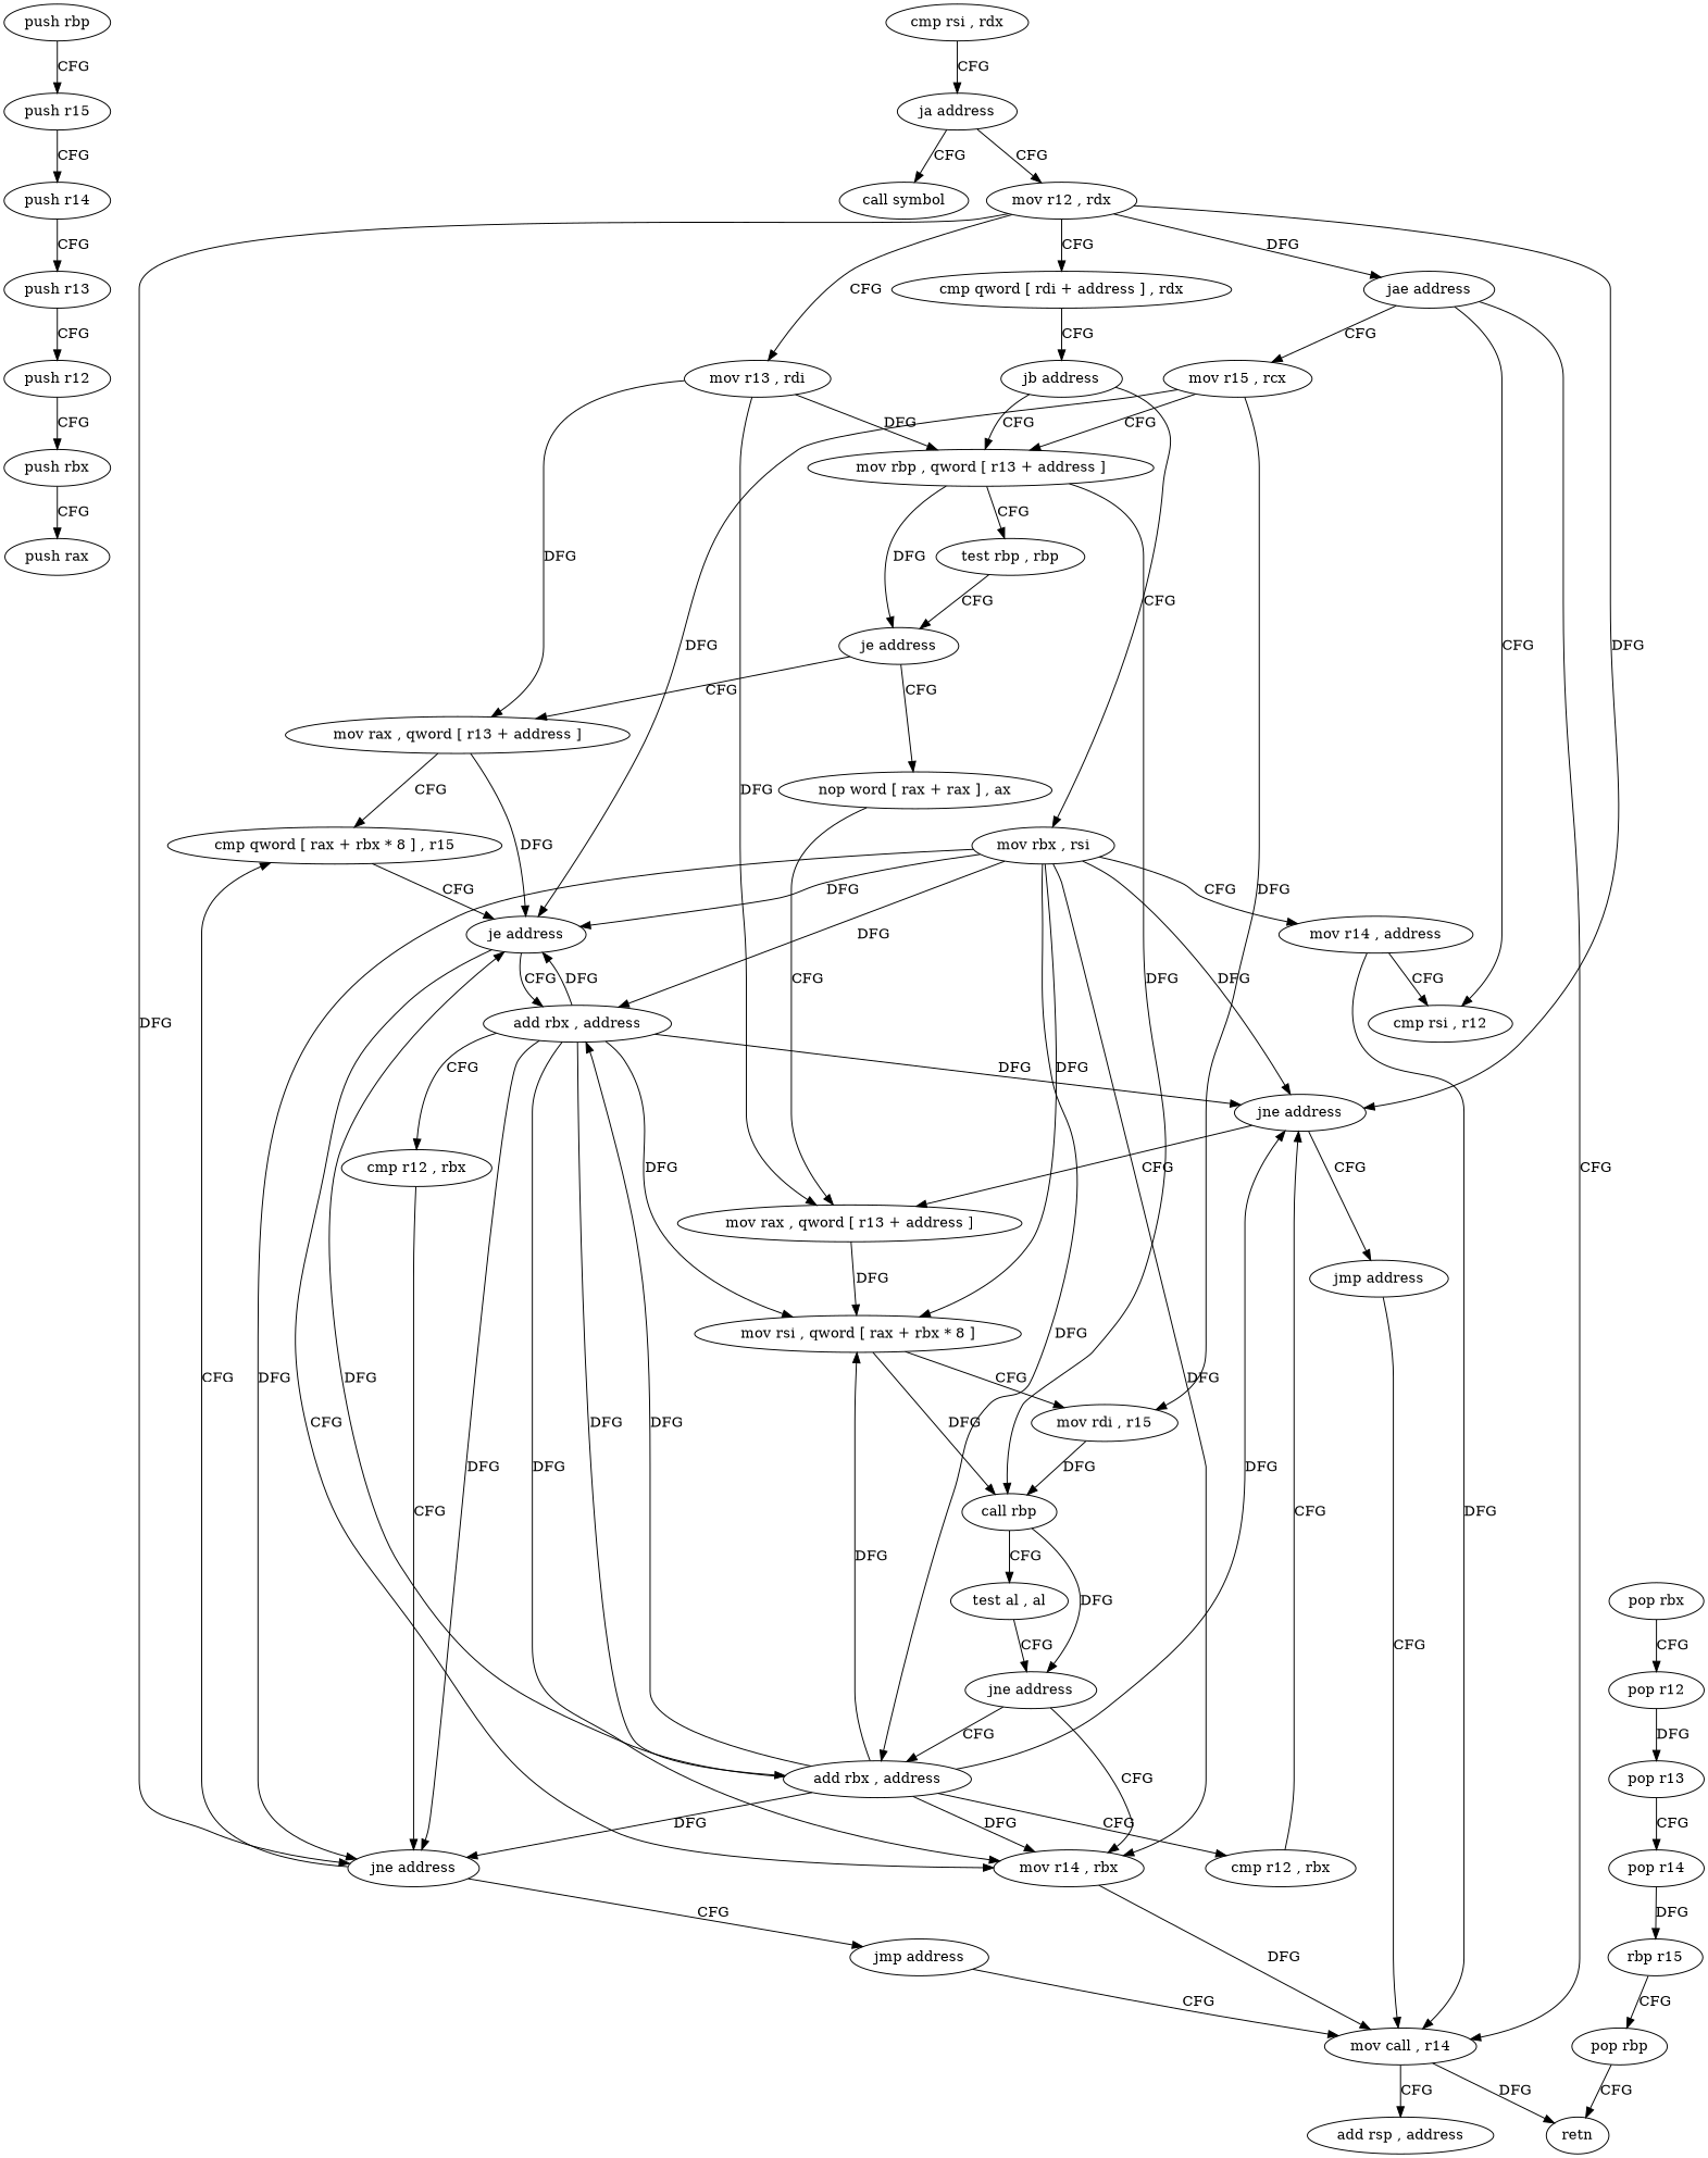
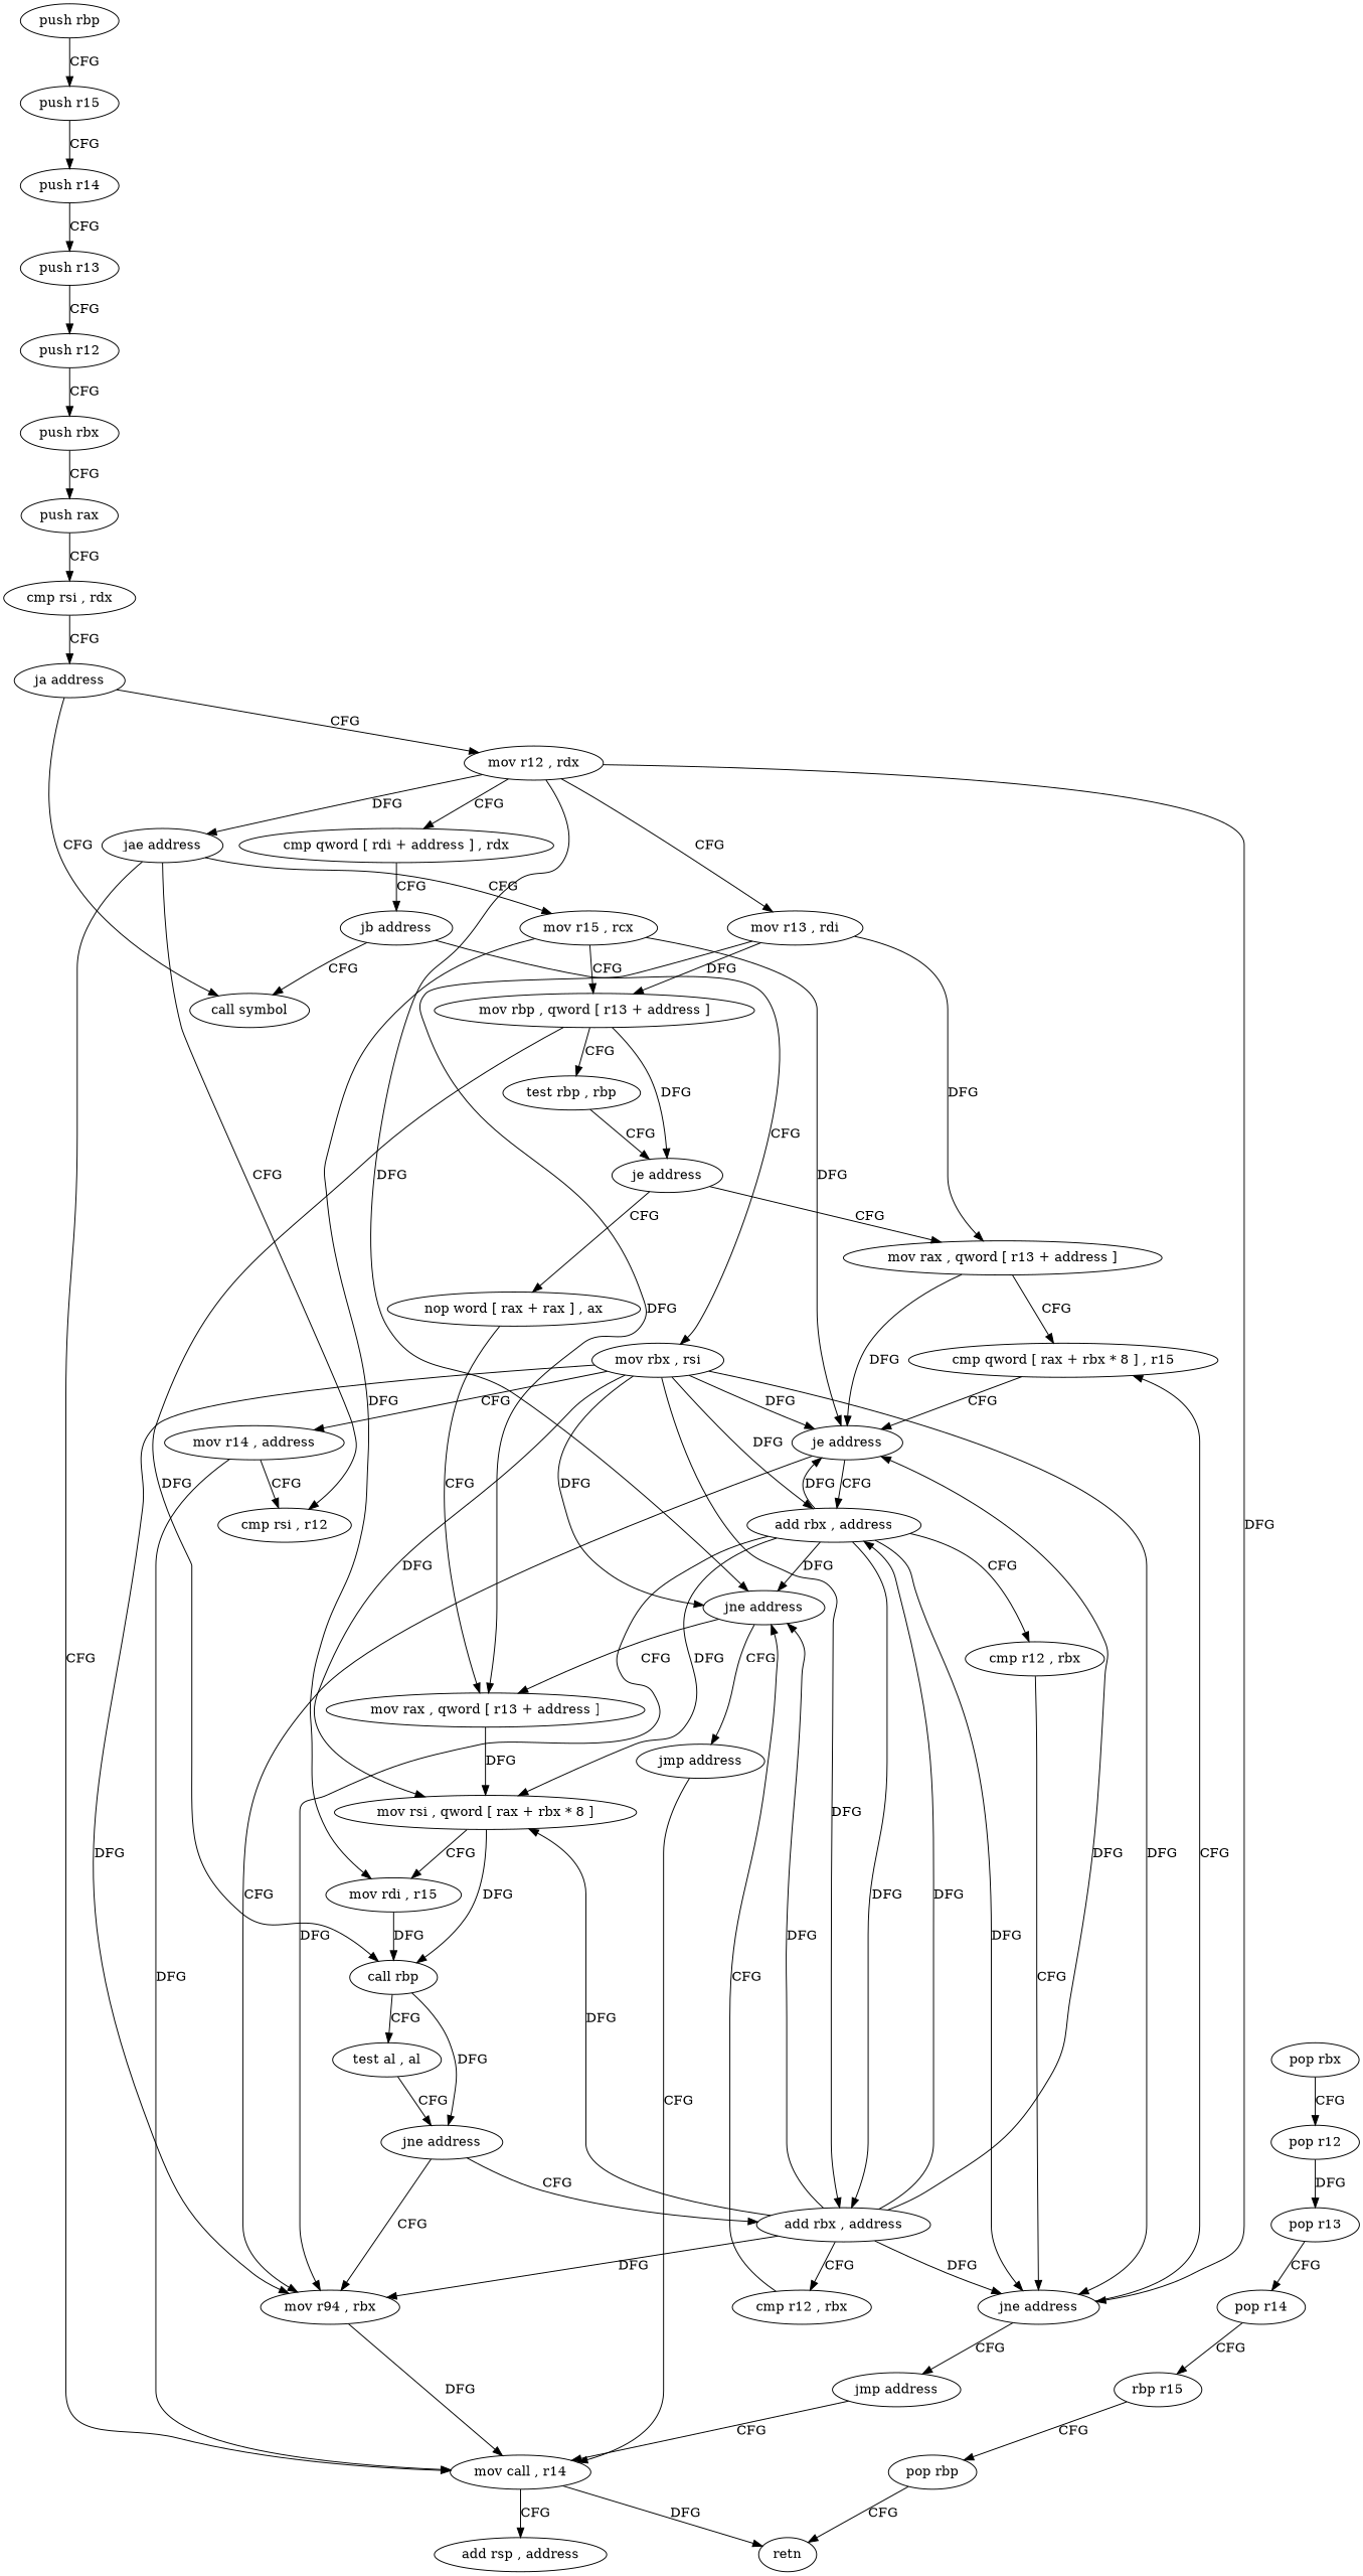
  digraph {
    n1 [label="push rbp"]
    n2 [label="push r15"]
    n3 [label="push r14"]
    n4 [label="push r13"]
    n5 [label="push r12"]
    n6 [label="push rbx"]
    n7 [label="push rax"]
    n8 [label="cmp rsi , rdx"]
    n9 [label="ja address"]
    n10 [label="call symbol"]
    n11 [label="mov r12 , rdx"]
    n12 [label="mov r13 , rdi"]
    n13 [label="jae address"]
    n14 [label="jne address"]
    n15 [label="jne address"]
    n16 [label="cmp qword [ rdi + address ] , rdx"]
    n17 [label="mov rbp , qword [ r13 + address ]"]
    n18 [label="mov rax , qword [ r13 + address ]"]
    n19 [label="mov rax , qword [ r13 + address ]"]
    n20 [label="cmp rsi , r12"]
    n21 [label="mov call , r14"]
    n22 [label="mov r15 , rcx"]
    n23 [label="cmp qword [ rax + rbx * 8 ] , r15"]
    n24 [label="jmp address"]
    n25 [label="jmp address"]
    n26 [label="jb address"]
    n27 [label="test rbp , rbp"]
    n28 [label="je address"]
    n29 [label="call rbp"]
    n30 [label="je address"]
    n31 [label="mov rsi , qword [ rax + rbx * 8 ]"]
    n32 [label="mov rbx , rsi"]
    n33 [label="mov r14 , address"]
-   n34 [label="mov r14 , rbx"]
+   n34 [label="mov r94 , rbx"]
    n35 [label="add rbx , address"]
    n36 [label="add rbx , address"]
    n37 [label="cmp r12 , rbx"]
    n38 [label="cmp r12 , rbx"]
    n39 [label="mov rdi , r15"]
    n40 [label="add rsp , address"]
    n41 [label=retn]
    n42 [label="pop rbx"]
    n43 [label="pop r12"]
    n44 [label="pop r13"]
    n45 [label="pop r14"]
    n46 [label="rbp r15"]
    n47 [label="pop rbp"]
    n48 [label="nop word [ rax + rax ] , ax"]
    n49 [label="test al , al"]
    n50 [label="jne address"]
    n1 -> n2 [label=CFG]
    n2 -> n3 [label=CFG]
    n3 -> n4 [label=CFG]
    n4 -> n5 [label=CFG]
    n5 -> n6 [label=CFG]
    n6 -> n7 [label=CFG]
+   n7 -> n8 [label=CFG]
    n8 -> n9 [label=CFG]
    n9 -> n10 [label=CFG]
    n9 -> n11 [label=CFG]
    n11 -> n12 [label=CFG]
    n11 -> n13 [label=DFG]
    n11 -> n14 [label=DFG]
    n11 -> n15 [label=DFG]
    n11 -> n16 [label=CFG]
    n12 -> n17 [label=DFG]
    n12 -> n18 [label=DFG]
    n12 -> n19 [label=DFG]
    n13 -> n20 [label=CFG]
    n13 -> n21 [label=CFG]
    n13 -> n22 [label=CFG]
    n14 -> n23 [label=CFG]
    n14 -> n24 [label=CFG]
    n15 -> n19 [label=CFG]
    n15 -> n25 [label=CFG]
    n16 -> n26 [label=CFG]
    n17 -> n27 [label=CFG]
    n17 -> n28 [label=DFG]
    n17 -> n29 [label=DFG]
    n18 -> n23 [label=CFG]
    n18 -> n30 [label=DFG]
    n19 -> n31 [label=DFG]
    n21 -> n40 [label=CFG]
    n21 -> n41 [label=DFG]
    n22 -> n17 [label=CFG]
    n22 -> n30 [label=DFG]
    n22 -> n39 [label=DFG]
    n23 -> n30 [label=CFG]
    n24 -> n21 [label=CFG]
    n25 -> n21 [label=CFG]
-   n26 -> n17 [label=CFG]
+   n26 -> n10 [label=CFG]
    n26 -> n32 [label=CFG]
    n27 -> n28 [label=CFG]
    n28 -> n18 [label=CFG]
    n28 -> n48 [label=CFG]
    n29 -> n49 [label=CFG]
    n29 -> n50 [label=DFG]
    n30 -> n34 [label=CFG]
    n30 -> n35 [label=CFG]
    n31 -> n29 [label=DFG]
    n31 -> n39 [label=CFG]
    n32 -> n14 [label=DFG]
    n32 -> n15 [label=DFG]
    n32 -> n30 [label=DFG]
    n32 -> n31 [label=DFG]
    n32 -> n33 [label=CFG]
    n32 -> n34 [label=DFG]
    n32 -> n35 [label=DFG]
    n32 -> n36 [label=DFG]
    n33 -> n20 [label=CFG]
    n33 -> n21 [label=DFG]
    n34 -> n21 [label=DFG]
    n35 -> n14 [label=DFG]
    n35 -> n15 [label=DFG]
    n35 -> n30 [label=DFG]
    n35 -> n31 [label=DFG]
    n35 -> n34 [label=DFG]
    n35 -> n36 [label=DFG]
    n35 -> n37 [label=CFG]
    n36 -> n14 [label=DFG]
    n36 -> n15 [label=DFG]
    n36 -> n30 [label=DFG]
    n36 -> n31 [label=DFG]
    n36 -> n34 [label=DFG]
    n36 -> n35 [label=DFG]
    n36 -> n38 [label=CFG]
    n37 -> n14 [label=CFG]
    n38 -> n15 [label=CFG]
    n39 -> n29 [label=DFG]
    n42 -> n43 [label=CFG]
    n43 -> n44 [label=DFG]
    n44 -> n45 [label=CFG]
-   n45 -> n46 [label=DFG]
+   n45 -> n46 [label=CFG]
    n46 -> n47 [label=CFG]
    n47 -> n41 [label=CFG]
    n48 -> n19 [label=CFG]
    n49 -> n50 [label=CFG]
    n50 -> n34 [label=CFG]
    n50 -> n36 [label=CFG]
  }
